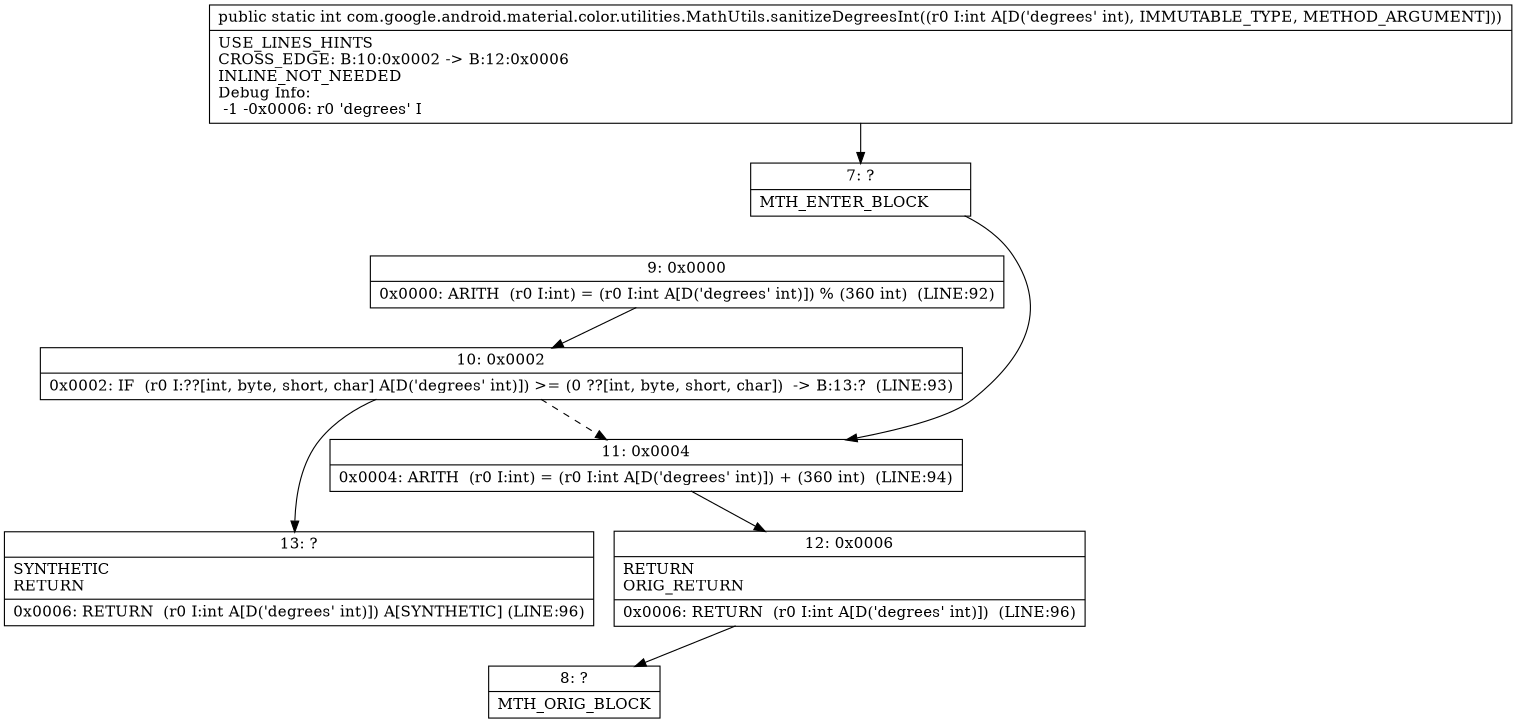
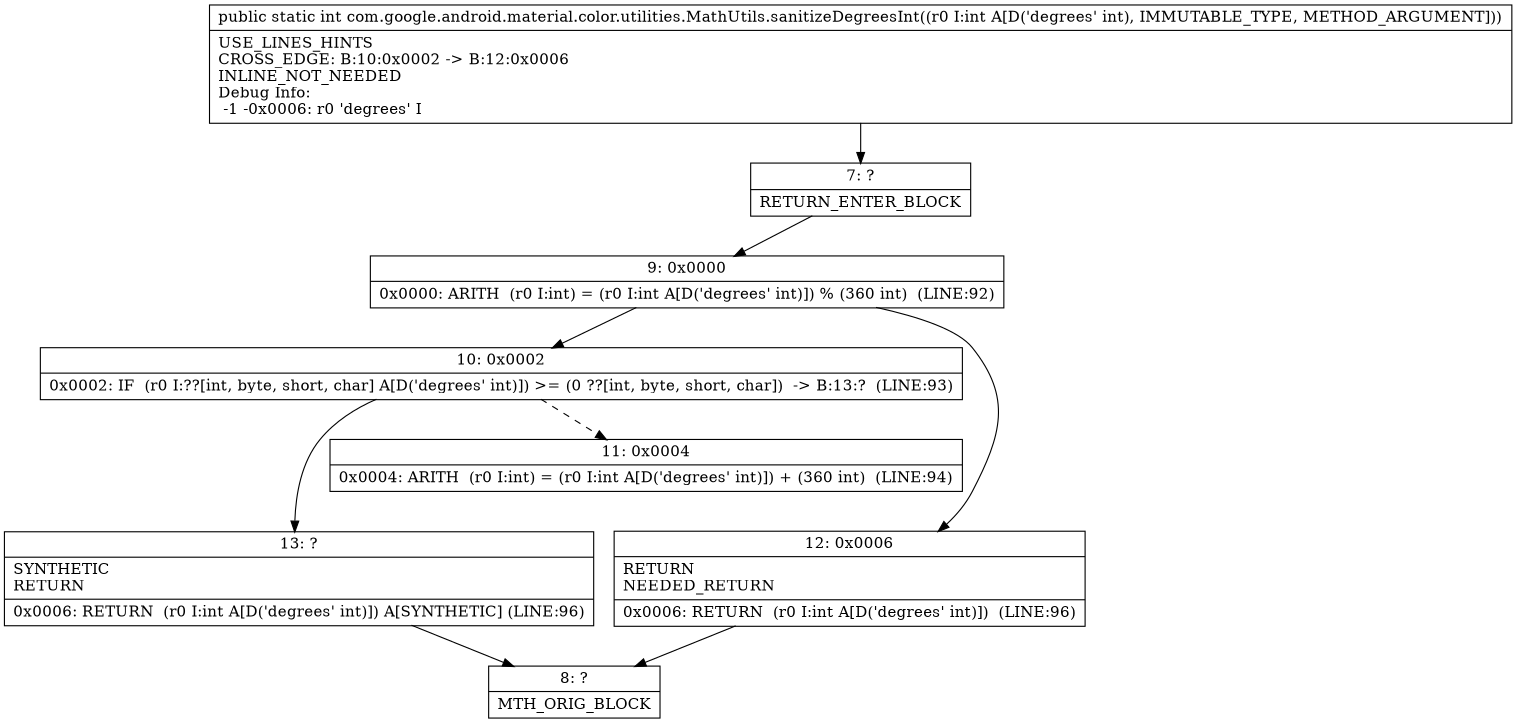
  digraph {
    fontname="DejaVu Serif"
    node [fontname="DejaVu Serif" shape=record]
    edge [fontname="DejaVu Serif"]
-   n1 [label="{7\:\ ?|MTH_ENTER_BLOCK\l}"]
+   n1 [label="{7\:\ ?|RETURN_ENTER_BLOCK\l}"]
    n2 [label="{9\:\ 0x0000|0x0000: ARITH  (r0 I:int) = (r0 I:int A[D('degrees' int)]) % (360 int)  (LINE:92)\l}"]
    n3 [label="{10\:\ 0x0002|0x0002: IF  (r0 I:??[int, byte, short, char] A[D('degrees' int)]) \>= (0 ??[int, byte, short, char])  \-\> B:13:?  (LINE:93)\l}"]
    n4 [label="{11\:\ 0x0004|0x0004: ARITH  (r0 I:int) = (r0 I:int A[D('degrees' int)]) + (360 int)  (LINE:94)\l}"]
    n5 [label="{13\:\ ?|SYNTHETIC\lRETURN\l|0x0006: RETURN  (r0 I:int A[D('degrees' int)]) A[SYNTHETIC] (LINE:96)\l}"]
-   n6 [label="{12\:\ 0x0006|RETURN\lORIG_RETURN\l|0x0006: RETURN  (r0 I:int A[D('degrees' int)])  (LINE:96)\l}"]
+   n6 [label="{12\:\ 0x0006|RETURN\lNEEDED_RETURN\l|0x0006: RETURN  (r0 I:int A[D('degrees' int)])  (LINE:96)\l}"]
    n7 [label="{8\:\ ?|MTH_ORIG_BLOCK\l}"]
    n8 [label="{public static int com.google.android.material.color.utilities.MathUtils.sanitizeDegreesInt((r0 I:int A[D('degrees' int), IMMUTABLE_TYPE, METHOD_ARGUMENT]))  | USE_LINES_HINTS\lCROSS_EDGE: B:10:0x0002 \-\> B:12:0x0006\lINLINE_NOT_NEEDED\lDebug Info:\l  \-1 \-0x0006: r0 'degrees' I\l}"]
-   n1 -> n4
+   n1 -> n2
    n2 -> n3
    n3 -> n4 [style=dashed]
    n3 -> n5
-   n4 -> n6
+   n2 -> n6
+   n5 -> n7
    n6 -> n7
    n8 -> n1
  }
